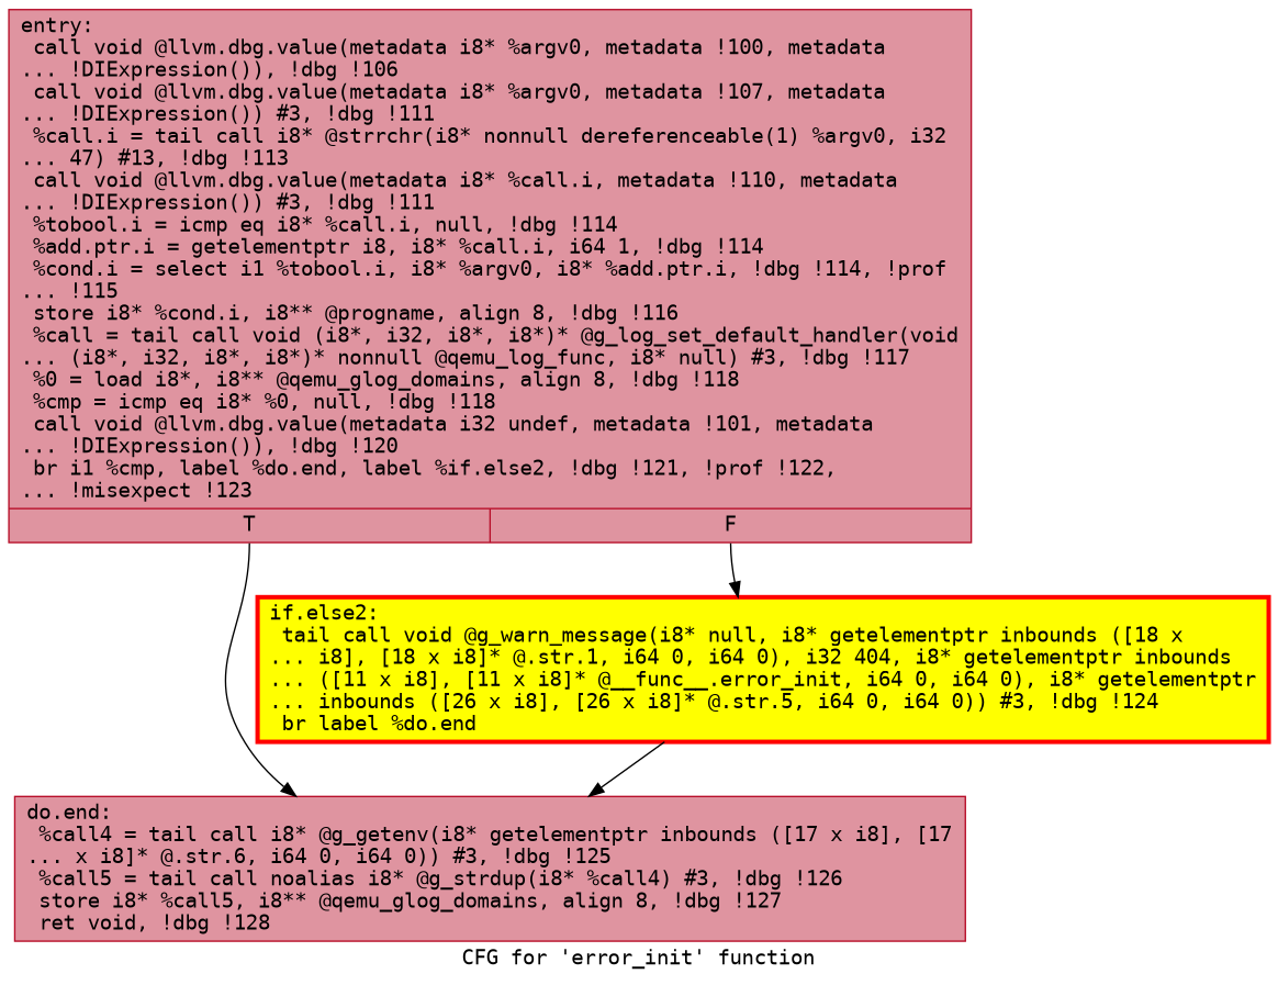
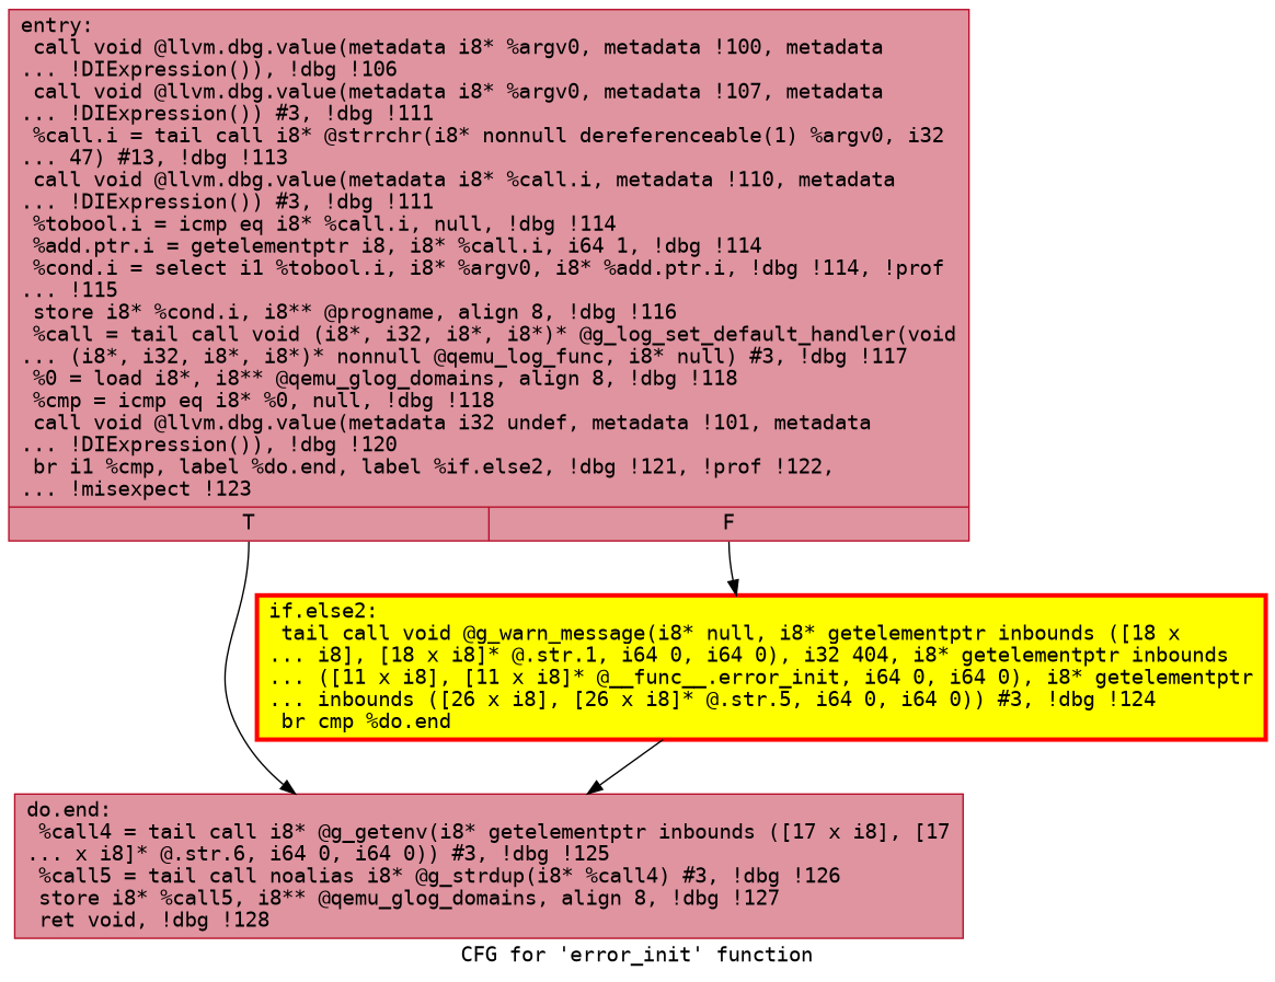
  digraph {
    label="CFG for 'error_init' function"
    fontname="DejaVu Sans Mono"
    node [color="#b70d28ff" fillcolor="#b70d2870" shape=record style=filled fontname="DejaVu Sans Mono"]
    edge [fontname="DejaVu Sans Mono"]
    n1 [label="{entry:\l  call void @llvm.dbg.value(metadata i8* %argv0, metadata !100, metadata\l... !DIExpression()), !dbg !106\l  call void @llvm.dbg.value(metadata i8* %argv0, metadata !107, metadata\l... !DIExpression()) #3, !dbg !111\l  %call.i = tail call i8* @strrchr(i8* nonnull dereferenceable(1) %argv0, i32\l... 47) #13, !dbg !113\l  call void @llvm.dbg.value(metadata i8* %call.i, metadata !110, metadata\l... !DIExpression()) #3, !dbg !111\l  %tobool.i = icmp eq i8* %call.i, null, !dbg !114\l  %add.ptr.i = getelementptr i8, i8* %call.i, i64 1, !dbg !114\l  %cond.i = select i1 %tobool.i, i8* %argv0, i8* %add.ptr.i, !dbg !114, !prof\l... !115\l  store i8* %cond.i, i8** @progname, align 8, !dbg !116\l  %call = tail call void (i8*, i32, i8*, i8*)* @g_log_set_default_handler(void\l... (i8*, i32, i8*, i8*)* nonnull @qemu_log_func, i8* null) #3, !dbg !117\l  %0 = load i8*, i8** @qemu_glog_domains, align 8, !dbg !118\l  %cmp = icmp eq i8* %0, null, !dbg !118\l  call void @llvm.dbg.value(metadata i32 undef, metadata !101, metadata\l... !DIExpression()), !dbg !120\l  br i1 %cmp, label %do.end, label %if.else2, !dbg !121, !prof !122,\l... !misexpect !123\l|{<s0>T|<s1>F}}"]
    n2 [label="{do.end:                                           \l  %call4 = tail call i8* @g_getenv(i8* getelementptr inbounds ([17 x i8], [17\l... x i8]* @.str.6, i64 0, i64 0)) #3, !dbg !125\l  %call5 = tail call noalias i8* @g_strdup(i8* %call4) #3, !dbg !126\l  store i8* %call5, i8** @qemu_glog_domains, align 8, !dbg !127\l  ret void, !dbg !128\l}"]
-   n3 [color=red fillcolor=yellow label="{if.else2:                                         \l  tail call void @g_warn_message(i8* null, i8* getelementptr inbounds ([18 x\l... i8], [18 x i8]* @.str.1, i64 0, i64 0), i32 404, i8* getelementptr inbounds\l... ([11 x i8], [11 x i8]* @__func__.error_init, i64 0, i64 0), i8* getelementptr\l... inbounds ([26 x i8], [26 x i8]* @.str.5, i64 0, i64 0)) #3, !dbg !124\l  br label %do.end\l}" penwidth=3.0]
+   n3 [color=red fillcolor=yellow label="{if.else2:                                         \l  tail call void @g_warn_message(i8* null, i8* getelementptr inbounds ([18 x\l... i8], [18 x i8]* @.str.1, i64 0, i64 0), i32 404, i8* getelementptr inbounds\l... ([11 x i8], [11 x i8]* @__func__.error_init, i64 0, i64 0), i8* getelementptr\l... inbounds ([26 x i8], [26 x i8]* @.str.5, i64 0, i64 0)) #3, !dbg !124\l  br cmp %do.end\l}" penwidth=3.0]
    n1 -> n2 [tailport=s0]
    n1 -> n3 [tailport=s1]
    n3 -> n2
  }
